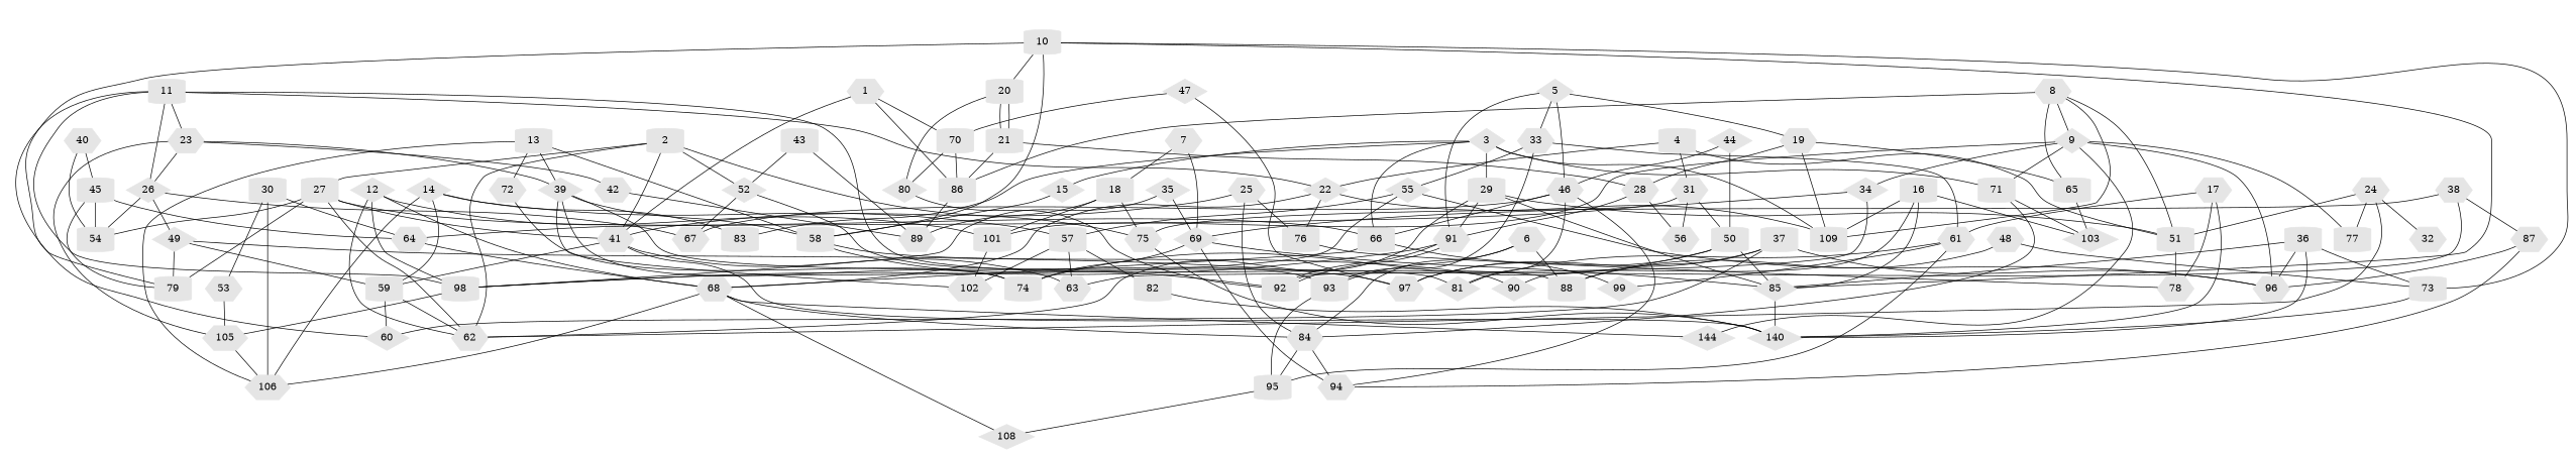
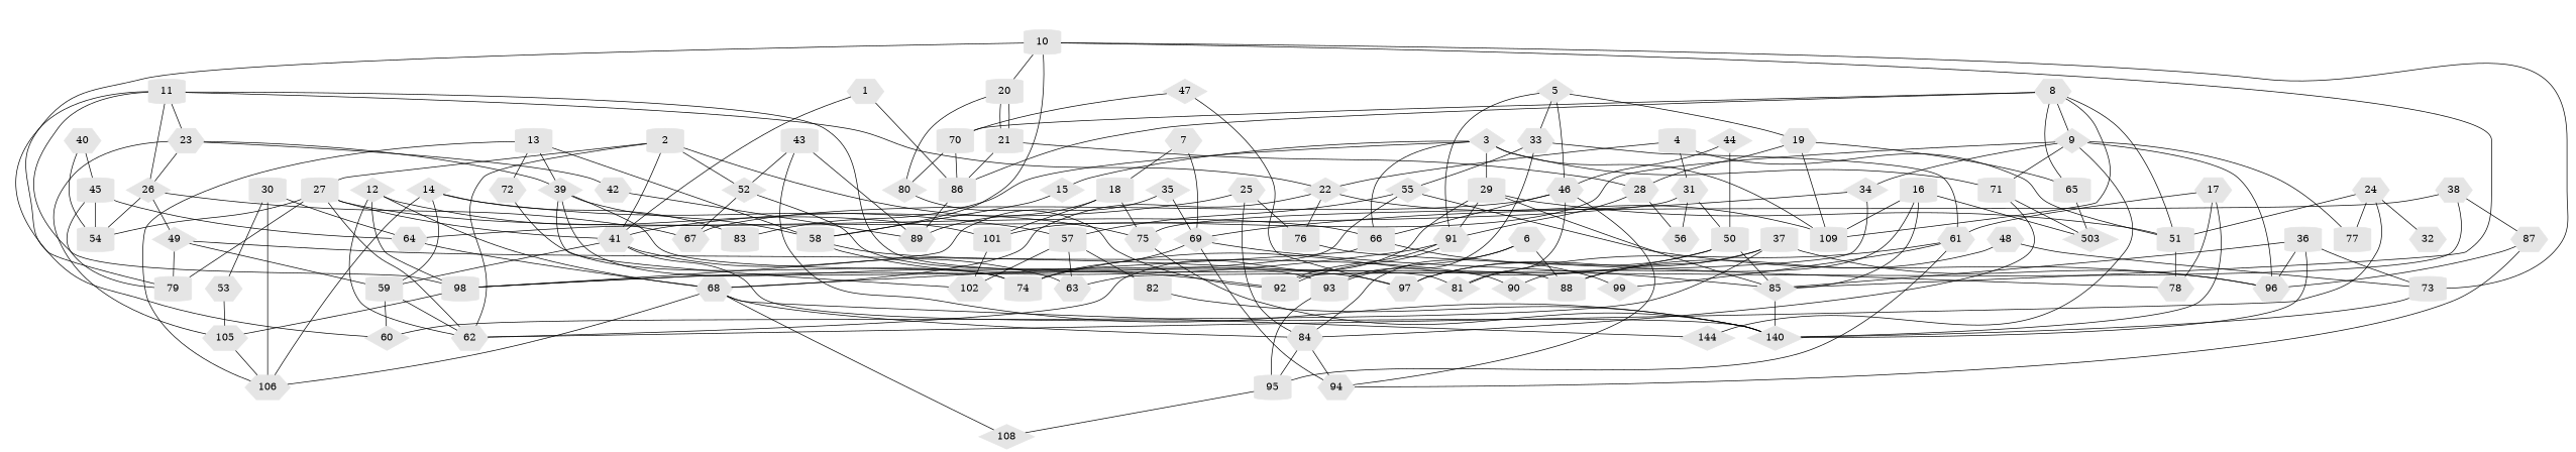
  graph {
    node [color=gray90 shape=cylinder style=filled]
    1 [shape=hexagon]
    41 [shape=hexagon]
    86
    59
    n5 [label=140 shape=diamond]
    63 [shape=hexagon]
    89 [shape=hexagon]
    2
    27
    52 [shape=diamond]
    62 [shape=hexagon]
    75 [shape=hexagon]
    66
    79
    54
    93
    67 [shape=hexagon]
    3 [shape=diamond]
    15 [shape=diamond]
    29
    71
    83
    n23 [label=109]
    58
    51
    91 [shape=hexagon]
    85 [shape=diamond]
    68 [shape=hexagon]
    99 [shape=diamond]
    84 [shape=hexagon]
-   103 [shape=diamond]
+   103 [shape=diamond label=503]
    22 [shape=diamond]
    4
    31 [shape=hexagon]
    76
    56 [shape=hexagon]
    64 [shape=hexagon]
    50
    78 [shape=hexagon]
    5 [shape=diamond]
    19 [shape=hexagon]
    33 [shape=hexagon]
    46 [shape=hexagon]
    65
    28 [shape=hexagon]
    61 [shape=hexagon]
    55 [shape=diamond]
    81 [shape=diamond]
    94 [shape=hexagon]
    98
    92
    6 [shape=hexagon]
    88
    32 [shape=hexagon]
    95
    7 [shape=hexagon]
    18
    69 [shape=diamond]
    101
    74
    8 [shape=hexagon]
    9 [shape=diamond]
    70
    34 [shape=diamond]
    77
    96 [shape=hexagon]
    n67 [label=144 shape=diamond]
    80 [shape=diamond]
    102 [shape=hexagon]
    10
    20
    73
    21
    90 [shape=diamond]
    11
    23 [shape=hexagon]
    26 [shape=diamond]
    60 [shape=diamond]
    39 [shape=diamond]
    42 [shape=hexagon]
    105 [shape=hexagon]
    49 [shape=diamond]
    12 [shape=diamond]
    106 [shape=hexagon]
    108 [shape=diamond]
    13
    72 [shape=hexagon]
    14 [shape=diamond]
    57
    82
    16
    17 [shape=hexagon]
    24 [shape=hexagon]
    25 [shape=hexagon]
    97 [shape=hexagon]
    30
    53 [shape=hexagon]
    35 [shape=diamond]
    36
    37
    38 [shape=hexagon]
    87 [shape=hexagon]
    40 [shape=hexagon]
    45
    43
    44 [shape=diamond]
    47 [shape=diamond]
    48 [shape=hexagon]
    1 -- 41
    1 -- 86
    41 -- 59
    41 -- n5
    41 -- 63
    86 -- 89
    59 -- 62
    59 -- 60
    2 -- 41
    2 -- 27
    2 -- 52
    2 -- 62
    2 -- 75
    27 -- 41
    27 -- 62
    27 -- 66
    27 -- 79
    27 -- 54
    52 -- 93
    52 -- 67
    75 -- n5
    66 -- 68
    66 -- 99
    93 -- 95
    3 -- 66
    3 -- 15
    3 -- 29
    3 -- 71
    3 -- 83
    3 -- n23
    15 -- 58
    29 -- 62
    29 -- 51
    29 -- 91
    29 -- 85
    71 -- 84
    71 -- 103
    58 -- 92
    58 -- 90
    51 -- 78
    91 -- 98
    91 -- 92
    91 -- 92
    85 -- n5
    68 -- 84
    68 -- n67
    68 -- 106
    68 -- 108
    84 -- 94
    84 -- 95
    22 -- n23
    22 -- 68
    22 -- 76
    4 -- 51
    4 -- 22
    4 -- 31
    31 -- 56
    31 -- 64
    31 -- 50
    76 -- 78
    64 -- 68
    50 -- 85
    50 -- 74
    50 -- 97
    5 -- 91
    5 -- 19
    5 -- 33
    5 -- 46
    19 -- n23
    19 -- 65
    19 -- 28
    33 -- 93
    33 -- 61
    33 -- 55
    46 -- 66
    46 -- 67
    46 -- 81
    46 -- 94
    65 -- 103
    28 -- 91
    28 -- 56
    61 -- 99
    61 -- 81
    61 -- 95
    55 -- 98
    55 -- 96
    55 -- 57
    98 -- 105
    6 -- 93
    6 -- 84
    6 -- 88
    95 -- 108
    7 -- 18
    7 -- 69
    18 -- 89
    18 -- 75
    18 -- 101
    69 -- 85
    69 -- 94
    69 -- 74
    101 -- 102
    8 -- 86
    8 -- n23
    8 -- 51
    8 -- 65
    8 -- 9
-   1 -- 70
+   8 -- 70
    9 -- 71
    9 -- 101
    9 -- 34
    9 -- 77
    9 -- 96
    9 -- n67
    70 -- 86
    70 -- 80
    34 -- 63
    34 -- 69
    80 -- 92
    10 -- 79
    10 -- 58
    10 -- 85
    10 -- 20
    10 -- 73
    20 -- 80
    20 -- 21
    20 -- 21
    73 -- n5
    21 -- 86
    21 -- 28
    11 -- 22
    11 -- 98
    11 -- 88
    11 -- 23
    11 -- 26
    11 -- 60
    23 -- 26
    23 -- 39
    23 -- 42
    23 -- 105
    26 -- 54
    26 -- 67
    26 -- 49
    39 -- 58
    39 -- 81
    39 -- 74
    39 -- 102
    42 -- 89
    105 -- 106
    49 -- 59
    49 -- 79
    49 -- 97
    12 -- 62
    12 -- 68
    12 -- 98
    12 -- 101
    13 -- 58
    13 -- 39
    13 -- 106
    13 -- 72
    72 -- 74
    14 -- 59
    14 -- 83
    14 -- 106
    14 -- 57
    57 -- 63
    57 -- 102
    57 -- 82
    82 -- n5
    16 -- n23
    16 -- 85
    16 -- 103
    16 -- 90
    17 -- n5
    17 -- 78
    17 -- 61
    24 -- 62
    24 -- 51
    24 -- 32
    24 -- 77
    25 -- 41
    25 -- 84
    25 -- 76
    30 -- 64
    30 -- 106
    30 -- 53
    53 -- 105
    35 -- 98
    35 -- 69
    36 -- n5
    36 -- 85
    36 -- 96
    36 -- 73
    37 -- 88
    37 -- 96
    37 -- 60
    37 -- 97
    38 -- 75
    38 -- 92
    38 -- 87
    87 -- 94
    87 -- 96
    40 -- 54
    40 -- 45
    45 -- 79
    45 -- 54
    45 -- 64
+   43 -- n5
    43 -- 89
    43 -- 52
    44 -- 50
    44 -- 46
    47 -- 70
    47 -- 97
    48 -- 88
    48 -- 73
  }
